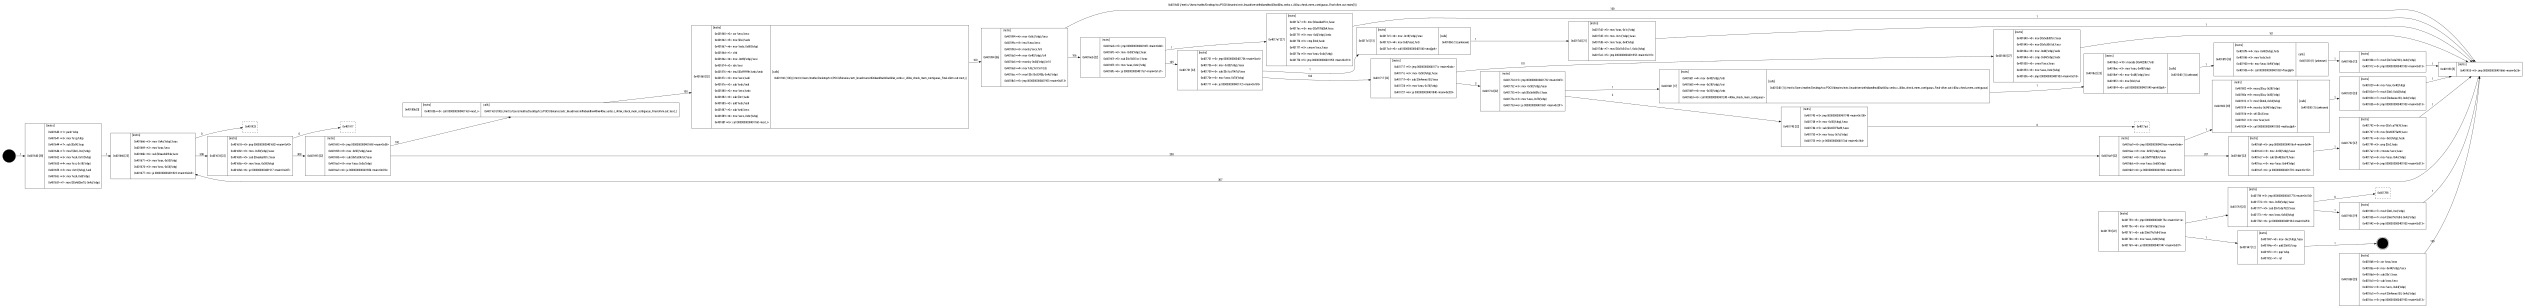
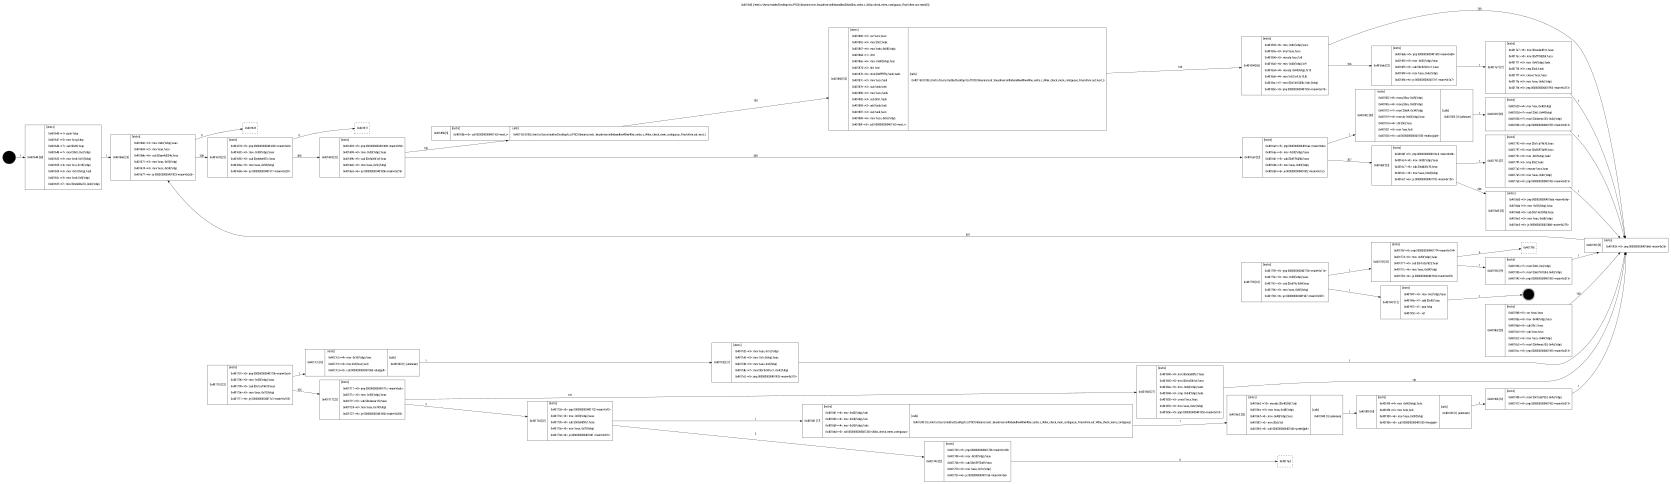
  digraph {
    fontname="Roboto Condensed"
    label="0x401640 (/mnt/c/Users/mathe/Desktop/tcc/POCII/binaries/extr_linuxdriversinfinibandhwi40iwi40iw_verbs.c_i40iw_check_mem_contiguous_Final-ollvm.out::main(0))"
    labelloc=t
    rankdir=LR
    node [fontname="Roboto Condensed" shape=record]
    edge [fontname="Roboto Condensed"]
    Entry [fillcolor=black height=0.3 shape=circle style=filled width=0.3]
    n2 [label="{\n     0x401640 [38]\l\n     | [instrs]\l\n     &nbsp;&nbsp;0x401640 \<+1\>: push %rbp\l\n     &nbsp;&nbsp;0x401641 \<+3\>: mov %rsp,%rbp\l\n     &nbsp;&nbsp;0x401644 \<+7\>: sub $0x90,%rsp\l\n     &nbsp;&nbsp;0x40164b \<+7\>: movl $0x0,-0xc(%rbp)\l\n     &nbsp;&nbsp;0x401652 \<+3\>: mov %edi,-0x10(%rbp)\l\n     &nbsp;&nbsp;0x401655 \<+4\>: mov %rsi,-0x18(%rbp)\l\n     &nbsp;&nbsp;0x401659 \<+3\>: mov -0x10(%rbp),%edi\l\n     &nbsp;&nbsp;0x40165c \<+3\>: mov %edi,-0x8(%rbp)\l\n     &nbsp;&nbsp;0x40165f \<+7\>: movl $0x4d26e70,-0x4c(%rbp)\l\n  }"]
    n3 [label="{\n     0x401666 [23]\l\n     | [instrs]\l\n     &nbsp;&nbsp;0x401666 \<+3\>: mov -0x4c(%rbp),%eax\l\n     &nbsp;&nbsp;0x401669 \<+2\>: mov %eax,%ecx\l\n     &nbsp;&nbsp;0x40166b \<+6\>: sub $0xae4d234a,%ecx\l\n     &nbsp;&nbsp;0x401671 \<+3\>: mov %eax,-0x50(%rbp)\l\n     &nbsp;&nbsp;0x401674 \<+3\>: mov %ecx,-0x54(%rbp)\l\n     &nbsp;&nbsp;0x401677 \<+6\>: je 0000000000401923 \<main+0x2e3\>\l\n  }"]
    n4 [label="{\n     0x401923\l\n  }" style=dashed]
    n5 [label="{\n     0x40167d [22]\l\n     | [instrs]\l\n     &nbsp;&nbsp;0x40167d \<+5\>: jmp 0000000000401682 \<main+0x42\>\l\n     &nbsp;&nbsp;0x401682 \<+3\>: mov -0x50(%rbp),%eax\l\n     &nbsp;&nbsp;0x401685 \<+5\>: sub $0xeebe851c,%eax\l\n     &nbsp;&nbsp;0x40168a \<+3\>: mov %eax,-0x58(%rbp)\l\n     &nbsp;&nbsp;0x40168d \<+6\>: je 0000000000401917 \<main+0x2d7\>\l\n  }"]
    n6 [label="{\n     0x401917\l\n  }" style=dashed]
    n7 [label="{\n     0x401693 [22]\l\n     | [instrs]\l\n     &nbsp;&nbsp;0x401693 \<+5\>: jmp 0000000000401698 \<main+0x58\>\l\n     &nbsp;&nbsp;0x401698 \<+3\>: mov -0x50(%rbp),%eax\l\n     &nbsp;&nbsp;0x40169b \<+5\>: sub $0xfa3061af,%eax\l\n     &nbsp;&nbsp;0x4016a0 \<+3\>: mov %eax,-0x5c(%rbp)\l\n     &nbsp;&nbsp;0x4016a3 \<+6\>: je 000000000040185b \<main+0x21b\>\l\n  }"]
    n8 [label="{\n     0x40185b [5]\l\n     | [instrs]\l\n     &nbsp;&nbsp;0x40185b \<+5\>: call 0000000000401160 \<next_i\>\l\n     | [calls]\l\n     &nbsp;&nbsp;0x401160 \{100\} (/mnt/c/Users/mathe/Desktop/tcc/POCII/binaries/extr_linuxdriversinfinibandhwi40iwi40iw_verbs.c_i40iw_check_mem_contiguous_Final-ollvm.out::next_i)\l\n  }"]
    n9 [label="{\n     0x4016a9 [22]\l\n     | [instrs]\l\n     &nbsp;&nbsp;0x4016a9 \<+5\>: jmp 00000000004016ae \<main+0x6e\>\l\n     &nbsp;&nbsp;0x4016ae \<+3\>: mov -0x50(%rbp),%eax\l\n     &nbsp;&nbsp;0x4016b1 \<+5\>: sub $0xff78d2b4,%eax\l\n     &nbsp;&nbsp;0x4016b6 \<+3\>: mov %eax,-0x60(%rbp)\l\n     &nbsp;&nbsp;0x4016b9 \<+6\>: je 0000000000401802 \<main+0x1c2\>\l\n  }"]
    Exit [fillcolor=black height=0.3 peripheries=2 shape=circle style=filled width=0.3]
    n11 [label="{\n     0x401860 [52]\l\n     | [instrs]\l\n     &nbsp;&nbsp;0x401860 \<+2\>: xor %ecx,%ecx\l\n     &nbsp;&nbsp;0x401862 \<+5\>: mov $0x2,%edx\l\n     &nbsp;&nbsp;0x401867 \<+6\>: mov %edx,-0x88(%rbp)\l\n     &nbsp;&nbsp;0x40186d \<+1\>: cltd\l\n     &nbsp;&nbsp;0x40186e \<+6\>: mov -0x88(%rbp),%esi\l\n     &nbsp;&nbsp;0x401874 \<+2\>: idiv %esi\l\n     &nbsp;&nbsp;0x401876 \<+6\>: imul $0xfffffffe,%edx,%edx\l\n     &nbsp;&nbsp;0x40187c \<+2\>: mov %ecx,%edi\l\n     &nbsp;&nbsp;0x40187e \<+2\>: sub %edx,%edi\l\n     &nbsp;&nbsp;0x401880 \<+2\>: mov %ecx,%edx\l\n     &nbsp;&nbsp;0x401882 \<+3\>: sub $0x1,%edx\l\n     &nbsp;&nbsp;0x401885 \<+2\>: add %edx,%edi\l\n     &nbsp;&nbsp;0x401887 \<+2\>: sub %edi,%ecx\l\n     &nbsp;&nbsp;0x401889 \<+6\>: mov %ecx,-0x8c(%rbp)\l\n     &nbsp;&nbsp;0x40188f \<+5\>: call 0000000000401160 \<next_i\>\l\n     | [calls]\l\n     &nbsp;&nbsp;0x401160 \{100\} (/mnt/c/Users/mathe/Desktop/tcc/POCII/binaries/extr_linuxdriversinfinibandhwi40iwi40iw_verbs.c_i40iw_check_mem_contiguous_Final-ollvm.out::next_i)\l\n  }"]
    n12 [label="{\n     0x401802 [39]\l\n     | [instrs]\l\n     &nbsp;&nbsp;0x401802 \<+8\>: movq $0xa,-0x28(%rbp)\l\n     &nbsp;&nbsp;0x40180a \<+8\>: movq $0xa,-0x30(%rbp)\l\n     &nbsp;&nbsp;0x401812 \<+7\>: movl $0x64,-0x34(%rbp)\l\n     &nbsp;&nbsp;0x401819 \<+4\>: movslq -0x34(%rbp),%rax\l\n     &nbsp;&nbsp;0x40181d \<+4\>: shl $0x3,%rax\l\n     &nbsp;&nbsp;0x401821 \<+3\>: mov %rax,%rdi\l\n     &nbsp;&nbsp;0x401824 \<+5\>: call 0000000000401050 \<malloc@plt\>\l\n     | [calls]\l\n     &nbsp;&nbsp;0x401050 \{1\} (unknown)\l\n  }"]
    n13 [label="{\n     0x4016bf [22]\l\n     | [instrs]\l\n     &nbsp;&nbsp;0x4016bf \<+5\>: jmp 00000000004016c4 \<main+0x84\>\l\n     &nbsp;&nbsp;0x4016c4 \<+3\>: mov -0x50(%rbp),%eax\l\n     &nbsp;&nbsp;0x4016c7 \<+5\>: sub $0x4d26e70,%eax\l\n     &nbsp;&nbsp;0x4016cc \<+3\>: mov %eax,-0x64(%rbp)\l\n     &nbsp;&nbsp;0x4016cf \<+6\>: je 0000000000401792 \<main+0x152\>\l\n  }"]
    n14 [label="{\n     0x401788\l\n  }" style=dashed]
    n15 [label="{\n     0x401894 [36]\l\n     | [instrs]\l\n     &nbsp;&nbsp;0x401894 \<+6\>: mov -0x8c(%rbp),%ecx\l\n     &nbsp;&nbsp;0x40189a \<+3\>: imul %eax,%ecx\l\n     &nbsp;&nbsp;0x40189d \<+3\>: movslq %ecx,%r8\l\n     &nbsp;&nbsp;0x4018a0 \<+4\>: mov -0x40(%rbp),%r9\l\n     &nbsp;&nbsp;0x4018a4 \<+4\>: movslq -0x44(%rbp),%r10\l\n     &nbsp;&nbsp;0x4018a8 \<+4\>: mov %r8,(%r9,%r10,8)\l\n     &nbsp;&nbsp;0x4018ac \<+7\>: movl $0x13e3245b,-0x4c(%rbp)\l\n     &nbsp;&nbsp;0x4018b3 \<+5\>: jmp 0000000000401953 \<main+0x313\>\l\n  }"]
    n16 [label="{\n     0x401829 [23]\l\n     | [instrs]\l\n     &nbsp;&nbsp;0x401829 \<+4\>: mov %rax,-0x40(%rbp)\l\n     &nbsp;&nbsp;0x40182d \<+7\>: movl $0x0,-0x44(%rbp)\l\n     &nbsp;&nbsp;0x401834 \<+7\>: movl $0x4eeea130,-0x4c(%rbp)\l\n     &nbsp;&nbsp;0x40183b \<+5\>: jmp 0000000000401953 \<main+0x313\>\l\n  }"]
    n17 [label="{\n     0x401792 [27]\l\n     | [instrs]\l\n     &nbsp;&nbsp;0x401792 \<+5\>: mov $0x1ca7967d,%eax\l\n     &nbsp;&nbsp;0x401797 \<+5\>: mov $0x65975a89,%ecx\l\n     &nbsp;&nbsp;0x40179c \<+3\>: mov -0x8(%rbp),%edx\l\n     &nbsp;&nbsp;0x40179f \<+3\>: cmp $0x2,%edx\l\n     &nbsp;&nbsp;0x4017a2 \<+3\>: cmovne %ecx,%eax\l\n     &nbsp;&nbsp;0x4017a5 \<+3\>: mov %eax,-0x4c(%rbp)\l\n     &nbsp;&nbsp;0x4017a8 \<+5\>: jmp 0000000000401953 \<main+0x313\>\l\n  }"]
+   n18 [label="{\n     0x4016d5 [22]\l\n     | [instrs]\l\n     &nbsp;&nbsp;0x4016d5 \<+5\>: jmp 00000000004016da \<main+0x9a\>\l\n     &nbsp;&nbsp;0x4016da \<+3\>: mov -0x50(%rbp),%eax\l\n     &nbsp;&nbsp;0x4016dd \<+5\>: sub $0x13e3245b,%eax\l\n     &nbsp;&nbsp;0x4016e2 \<+3\>: mov %eax,-0x68(%rbp)\l\n     &nbsp;&nbsp;0x4016e5 \<+6\>: je 00000000004018b8 \<main+0x278\>\l\n  }"]
    n19 [label="{\n     0x401934 [19]\l\n     | [instrs]\l\n     &nbsp;&nbsp;0x401934 \<+7\>: movl $0x0,-0xc(%rbp)\l\n     &nbsp;&nbsp;0x40193b \<+7\>: movl $0x679c1b84,-0x4c(%rbp)\l\n     &nbsp;&nbsp;0x401942 \<+5\>: jmp 0000000000401953 \<main+0x313\>\l\n  }"]
    n20 [label="{\n     0x401953 [5]\l\n     | [instrs]\l\n     &nbsp;&nbsp;0x401953 \<+5\>: jmp 0000000000401666 \<main+0x26\>\l\n  }"]
    n21 [label="{\n     0x40176f [25]\l\n     | [instrs]\l\n     &nbsp;&nbsp;0x40176f \<+5\>: jmp 0000000000401774 \<main+0x134\>\l\n     &nbsp;&nbsp;0x401774 \<+3\>: mov -0x50(%rbp),%eax\l\n     &nbsp;&nbsp;0x401777 \<+5\>: sub $0x7cda7823,%eax\l\n     &nbsp;&nbsp;0x40177c \<+6\>: mov %eax,-0x84(%rbp)\l\n     &nbsp;&nbsp;0x401782 \<+6\>: je 0000000000401934 \<main+0x2f4\>\l\n  }"]
    n22 [label="{\n     0x4018b8 [25]\l\n     | [instrs]\l\n     &nbsp;&nbsp;0x4018b8 \<+2\>: xor %eax,%eax\l\n     &nbsp;&nbsp;0x4018ba \<+3\>: mov -0x44(%rbp),%ecx\l\n     &nbsp;&nbsp;0x4018bd \<+3\>: sub $0x1,%eax\l\n     &nbsp;&nbsp;0x4018c0 \<+2\>: sub %eax,%ecx\l\n     &nbsp;&nbsp;0x4018c2 \<+3\>: mov %ecx,-0x44(%rbp)\l\n     &nbsp;&nbsp;0x4018c5 \<+7\>: movl $0x4eeea130,-0x4c(%rbp)\l\n     &nbsp;&nbsp;0x4018cc \<+5\>: jmp 0000000000401953 \<main+0x313\>\l\n  }"]
    n23 [label="{\n     0x4016eb [22]\l\n     | [instrs]\l\n     &nbsp;&nbsp;0x4016eb \<+5\>: jmp 00000000004016f0 \<main+0xb0\>\l\n     &nbsp;&nbsp;0x4016f0 \<+3\>: mov -0x50(%rbp),%eax\l\n     &nbsp;&nbsp;0x4016f3 \<+5\>: sub $0x1b541cc1,%eax\l\n     &nbsp;&nbsp;0x4016f8 \<+3\>: mov %eax,-0x6c(%rbp)\l\n     &nbsp;&nbsp;0x4016fb \<+6\>: je 00000000004017e7 \<main+0x1a7\>\l\n  }"]
    n24 [label="{\n     0x4017e7 [27]\l\n     | [instrs]\l\n     &nbsp;&nbsp;0x4017e7 \<+5\>: mov $0xeebe851c,%eax\l\n     &nbsp;&nbsp;0x4017ec \<+5\>: mov $0xff78d2b4,%ecx\l\n     &nbsp;&nbsp;0x4017f1 \<+3\>: mov -0x4(%rbp),%edx\l\n     &nbsp;&nbsp;0x4017f4 \<+3\>: cmp $0x0,%edx\l\n     &nbsp;&nbsp;0x4017f7 \<+3\>: cmove %ecx,%eax\l\n     &nbsp;&nbsp;0x4017fa \<+3\>: mov %eax,-0x4c(%rbp)\l\n     &nbsp;&nbsp;0x4017fd \<+5\>: jmp 0000000000401953 \<main+0x313\>\l\n  }"]
    n25 [label="{\n     0x401701 [22]\l\n     | [instrs]\l\n     &nbsp;&nbsp;0x401701 \<+5\>: jmp 0000000000401706 \<main+0xc6\>\l\n     &nbsp;&nbsp;0x401706 \<+3\>: mov -0x50(%rbp),%eax\l\n     &nbsp;&nbsp;0x401709 \<+5\>: sub $0x1ca7967d,%eax\l\n     &nbsp;&nbsp;0x40170e \<+3\>: mov %eax,-0x70(%rbp)\l\n     &nbsp;&nbsp;0x401711 \<+6\>: je 00000000004017c5 \<main+0x185\>\l\n  }"]
    n26 [label="{\n     0x401947 [12]\l\n     | [instrs]\l\n     &nbsp;&nbsp;0x401947 \<+3\>: mov -0xc(%rbp),%eax\l\n     &nbsp;&nbsp;0x40194a \<+7\>: add $0x90,%rsp\l\n     &nbsp;&nbsp;0x401951 \<+1\>: pop %rbp\l\n     &nbsp;&nbsp;0x401952 \<+1\>: ret\l\n  }"]
    n27 [label="{\n     0x4017c5 [13]\l\n     | [instrs]\l\n     &nbsp;&nbsp;0x4017c5 \<+4\>: mov -0x18(%rbp),%rax\l\n     &nbsp;&nbsp;0x4017c9 \<+4\>: mov 0x8(%rax),%rdi\l\n     &nbsp;&nbsp;0x4017cd \<+5\>: call 0000000000401060 \<atoi@plt\>\l\n     | [calls]\l\n     &nbsp;&nbsp;0x401060 \{1\} (unknown)\l\n  }"]
    n28 [label="{\n     0x401717 [22]\l\n     | [instrs]\l\n     &nbsp;&nbsp;0x401717 \<+5\>: jmp 000000000040171c \<main+0xdc\>\l\n     &nbsp;&nbsp;0x40171c \<+3\>: mov -0x50(%rbp),%eax\l\n     &nbsp;&nbsp;0x40171f \<+5\>: sub $0x4eeea130,%eax\l\n     &nbsp;&nbsp;0x401724 \<+3\>: mov %eax,-0x74(%rbp)\l\n     &nbsp;&nbsp;0x401727 \<+6\>: je 0000000000401840 \<main+0x200\>\l\n  }"]
    n29 [label="{\n     0x401759 [22]\l\n     | [instrs]\l\n     &nbsp;&nbsp;0x401759 \<+5\>: jmp 000000000040175e \<main+0x11e\>\l\n     &nbsp;&nbsp;0x40175e \<+3\>: mov -0x50(%rbp),%eax\l\n     &nbsp;&nbsp;0x401761 \<+5\>: sub $0x679c1b84,%eax\l\n     &nbsp;&nbsp;0x401766 \<+3\>: mov %eax,-0x80(%rbp)\l\n     &nbsp;&nbsp;0x401769 \<+6\>: je 0000000000401947 \<main+0x307\>\l\n  }"]
    n30 [label="{\n     0x4017d2 [21]\l\n     | [instrs]\l\n     &nbsp;&nbsp;0x4017d2 \<+3\>: mov %eax,-0x1c(%rbp)\l\n     &nbsp;&nbsp;0x4017d5 \<+3\>: mov -0x1c(%rbp),%eax\l\n     &nbsp;&nbsp;0x4017d8 \<+3\>: mov %eax,-0x4(%rbp)\l\n     &nbsp;&nbsp;0x4017db \<+7\>: movl $0x1b541cc1,-0x4c(%rbp)\l\n     &nbsp;&nbsp;0x4017e2 \<+5\>: jmp 0000000000401953 \<main+0x313\>\l\n  }"]
    n31 [label="{\n     0x401840 [27]\l\n     | [instrs]\l\n     &nbsp;&nbsp;0x401840 \<+5\>: mov $0x5e8d5fa1,%eax\l\n     &nbsp;&nbsp;0x401845 \<+5\>: mov $0xfa3061af,%ecx\l\n     &nbsp;&nbsp;0x40184a \<+3\>: mov -0x44(%rbp),%edx\l\n     &nbsp;&nbsp;0x40184d \<+3\>: cmp -0x34(%rbp),%edx\l\n     &nbsp;&nbsp;0x401850 \<+3\>: cmovl %ecx,%eax\l\n     &nbsp;&nbsp;0x401853 \<+3\>: mov %eax,-0x4c(%rbp)\l\n     &nbsp;&nbsp;0x401856 \<+5\>: jmp 0000000000401953 \<main+0x313\>\l\n  }"]
    n32 [label="{\n     0x40172d [22]\l\n     | [instrs]\l\n     &nbsp;&nbsp;0x40172d \<+5\>: jmp 0000000000401732 \<main+0xf2\>\l\n     &nbsp;&nbsp;0x401732 \<+3\>: mov -0x50(%rbp),%eax\l\n     &nbsp;&nbsp;0x401735 \<+5\>: sub $0x5e8d5fa1,%eax\l\n     &nbsp;&nbsp;0x40173a \<+3\>: mov %eax,-0x78(%rbp)\l\n     &nbsp;&nbsp;0x40173d \<+6\>: je 00000000004018d1 \<main+0x291\>\l\n  }"]
    n33 [label="{\n     0x4017ad\l\n  }" style=dashed]
    n34 [label="{\n     0x4018d1 [17]\l\n     | [instrs]\l\n     &nbsp;&nbsp;0x4018d1 \<+4\>: mov -0x40(%rbp),%rdi\l\n     &nbsp;&nbsp;0x4018d5 \<+4\>: mov -0x28(%rbp),%rsi\l\n     &nbsp;&nbsp;0x4018d9 \<+4\>: mov -0x30(%rbp),%rdx\l\n     &nbsp;&nbsp;0x4018dd \<+5\>: call 0000000000401240 \<i40iw_check_mem_contiguous\>\l\n     | [calls]\l\n     &nbsp;&nbsp;0x401240 \{1\} (/mnt/c/Users/mathe/Desktop/tcc/POCII/binaries/extr_linuxdriversinfinibandhwi40iwi40iw_verbs.c_i40iw_check_mem_contiguous_Final-ollvm.out::i40iw_check_mem_contiguous)\l\n  }"]
    n35 [label="{\n     0x401743 [22]\l\n     | [instrs]\l\n     &nbsp;&nbsp;0x401743 \<+5\>: jmp 0000000000401748 \<main+0x108\>\l\n     &nbsp;&nbsp;0x401748 \<+3\>: mov -0x50(%rbp),%eax\l\n     &nbsp;&nbsp;0x40174b \<+5\>: sub $0x65975a89,%eax\l\n     &nbsp;&nbsp;0x401750 \<+3\>: mov %eax,-0x7c(%rbp)\l\n     &nbsp;&nbsp;0x401753 \<+6\>: je 00000000004017ad \<main+0x16d\>\l\n  }"]
    n36 [label="{\n     0x40190b [12]\l\n     | [instrs]\l\n     &nbsp;&nbsp;0x40190b \<+7\>: movl $0x7cda7823,-0x4c(%rbp)\l\n     &nbsp;&nbsp;0x401912 \<+5\>: jmp 0000000000401953 \<main+0x313\>\l\n  }"]
    n37 [label="{\n     0x4018e2 [23]\l\n     | [instrs]\l\n     &nbsp;&nbsp;0x4018e2 \<+10\>: movabs $0x4020b7,%rdi\l\n     &nbsp;&nbsp;0x4018ec \<+3\>: mov %eax,-0x48(%rbp)\l\n     &nbsp;&nbsp;0x4018ef \<+3\>: mov -0x48(%rbp),%esi\l\n     &nbsp;&nbsp;0x4018f2 \<+2\>: mov $0x0,%al\l\n     &nbsp;&nbsp;0x4018f4 \<+5\>: call 0000000000401040 \<printf@plt\>\l\n     | [calls]\l\n     &nbsp;&nbsp;0x401040 \{1\} (unknown)\l\n  }"]
    n38 [label="{\n     0x4018f9 [18]\l\n     | [instrs]\l\n     &nbsp;&nbsp;0x4018f9 \<+4\>: mov -0x40(%rbp),%rdx\l\n     &nbsp;&nbsp;0x4018fd \<+3\>: mov %rdx,%rdi\l\n     &nbsp;&nbsp;0x401900 \<+6\>: mov %eax,-0x90(%rbp)\l\n     &nbsp;&nbsp;0x401906 \<+5\>: call 0000000000401030 \<free@plt\>\l\n     | [calls]\l\n     &nbsp;&nbsp;0x401030 \{1\} (unknown)\l\n  }"]
    Entry -> n2 [label=" 1"]
    n2 -> n3 [label=" 1"]
    n3 -> n4 [label=" 0"]
    n3 -> n5 [label=" 308"]
    n5 -> n6 [label=" 0"]
    n5 -> n7 [label=" 308"]
    n7 -> n8 [label=" 100"]
    n7 -> n9 [label=" 208"]
    n8 -> n11 [label=" 100"]
    n9 -> n12 [label=" 1"]
    n9 -> n13 [label=" 207"]
    n11 -> n15 [label=" 100"]
    n12 -> n16 [label=" 1"]
    n13 -> n17 [label=" 1"]
+   n13 -> n18 [label=" 206"]
    n15 -> n20 [label=" 100"]
    n15 -> n23 [label=" 106"]
    n16 -> n20 [label=" 1"]
    n17 -> n20 [label=" 1"]
    n19 -> n20 [label=" 1"]
    n20 -> n3 [label=" 307"]
    n21 -> n14 [label=" 0"]
    n21 -> n19 [label=" 1"]
    n22 -> n20 [label=" 100"]
    n23 -> n24 [label=" 1"]
-   n23 -> n25 [label=" 105"]
    n24 -> n20 [label=" 1"]
    n25 -> n27 [label=" 1"]
    n25 -> n28 [label=" 104"]
    n26 -> Exit [label=" 1"]
    n27 -> n30 [label=" 1"]
    n28 -> n31 [label=" 101"]
    n28 -> n32 [label=" 3"]
    n29 -> n21 [label=" 1"]
    n29 -> n26 [label=" 1"]
    n30 -> n20 [label=" 1"]
    n31 -> n20 [label=" 101"]
    n32 -> n34 [label=" 1"]
    n32 -> n35 [label=" 2"]
    n34 -> n37 [label=" 1"]
    n35 -> n33 [label=" 0"]
    n36 -> n20 [label=" 1"]
    n37 -> n38 [label=" 1"]
    n38 -> n36 [label=" 1"]
  }
